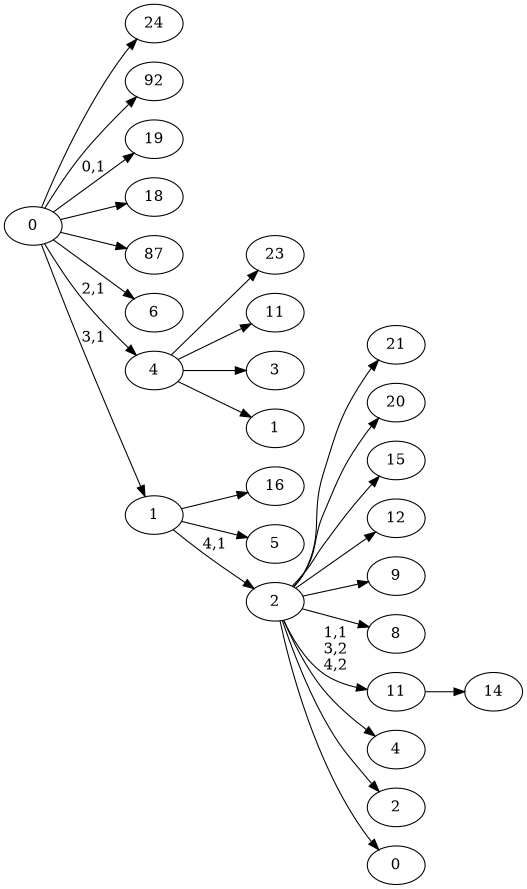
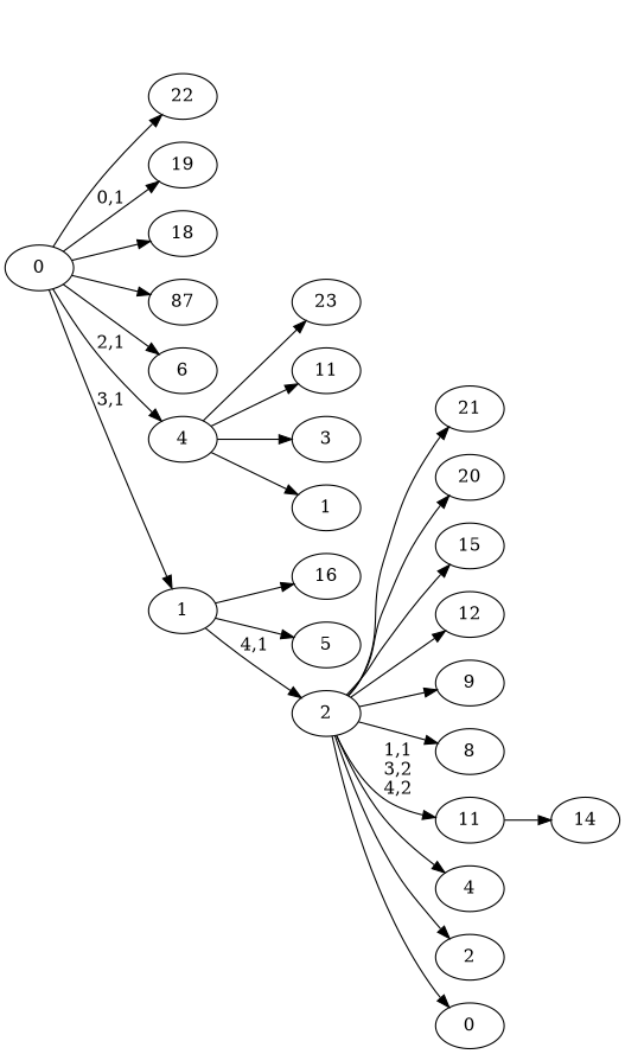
  digraph {
    rankdir=LR
-   n1 [label=24]
    n2 [label=23]
-   n3 [label=92]
+   n3 [label=22]
    n4 [label=21]
    n5 [label=20]
    n6 [label=19]
    n7 [label=18]
    n8 [label=87]
    n9 [label=16]
    n10 [label=15]
    n11 [label=14]
    n12 [label=12]
    n13 [label=11]
    n14 [label=9]
    n15 [label=8]
    11
    n17 [label=6]
    n18 [label=5]
    n19 [label=4]
    n20 [label=3]
    n21 [label=2]
    n22 [label=1]
    4
    n24 [label=0]
    2
    1
    0
    11 -> n11
    4 -> n2
    4 -> n13
    4 -> n20
    4 -> n22
    2 -> n4
    2 -> n5
    2 -> n10
    2 -> n12
    2 -> n14
    2 -> n15
    2 -> 11 [label="1,1\n3,2\n4,2"]
    2 -> n19
    2 -> n21
    2 -> n24
    1 -> n9
    1 -> n18
    1 -> 2 [label="4,1"]
-   0 -> n1
    0 -> n3
    0 -> n6 [label="0,1"]
    0 -> n7
    0 -> n8
    0 -> n17
    0 -> 4 [label="2,1"]
    0 -> 1 [label="3,1"]
  }
